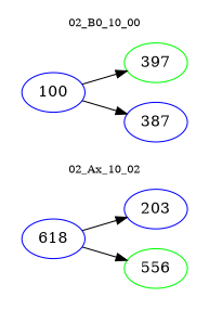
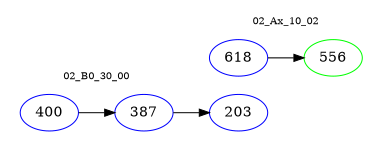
  digraph {
    rankdir=LR
    node [color=blue]
    edge [color=black]
    n1 [label=618]
    n2 [color=green label=556]
    n3 [label=203]
-   n4 [label=100]
+   n4 [label=400]
    n5 [label=387]
-   n6 [color=green label=397]
    subgraph cluster_1 {
      color=white
      fontsize=10
      label="02_Ax_10_02"
      n1
      n2
      n3
    }
    subgraph cluster_2 {
      color=white
      fontsize=10
-     label="02_B0_10_00"
+     label="02_B0_30_00"
      n4
      n5
-     n6
    }
    n1 -> n2
-   n1 -> n3
+   n5 -> n3
    n4 -> n5
-   n4 -> n6
  }
